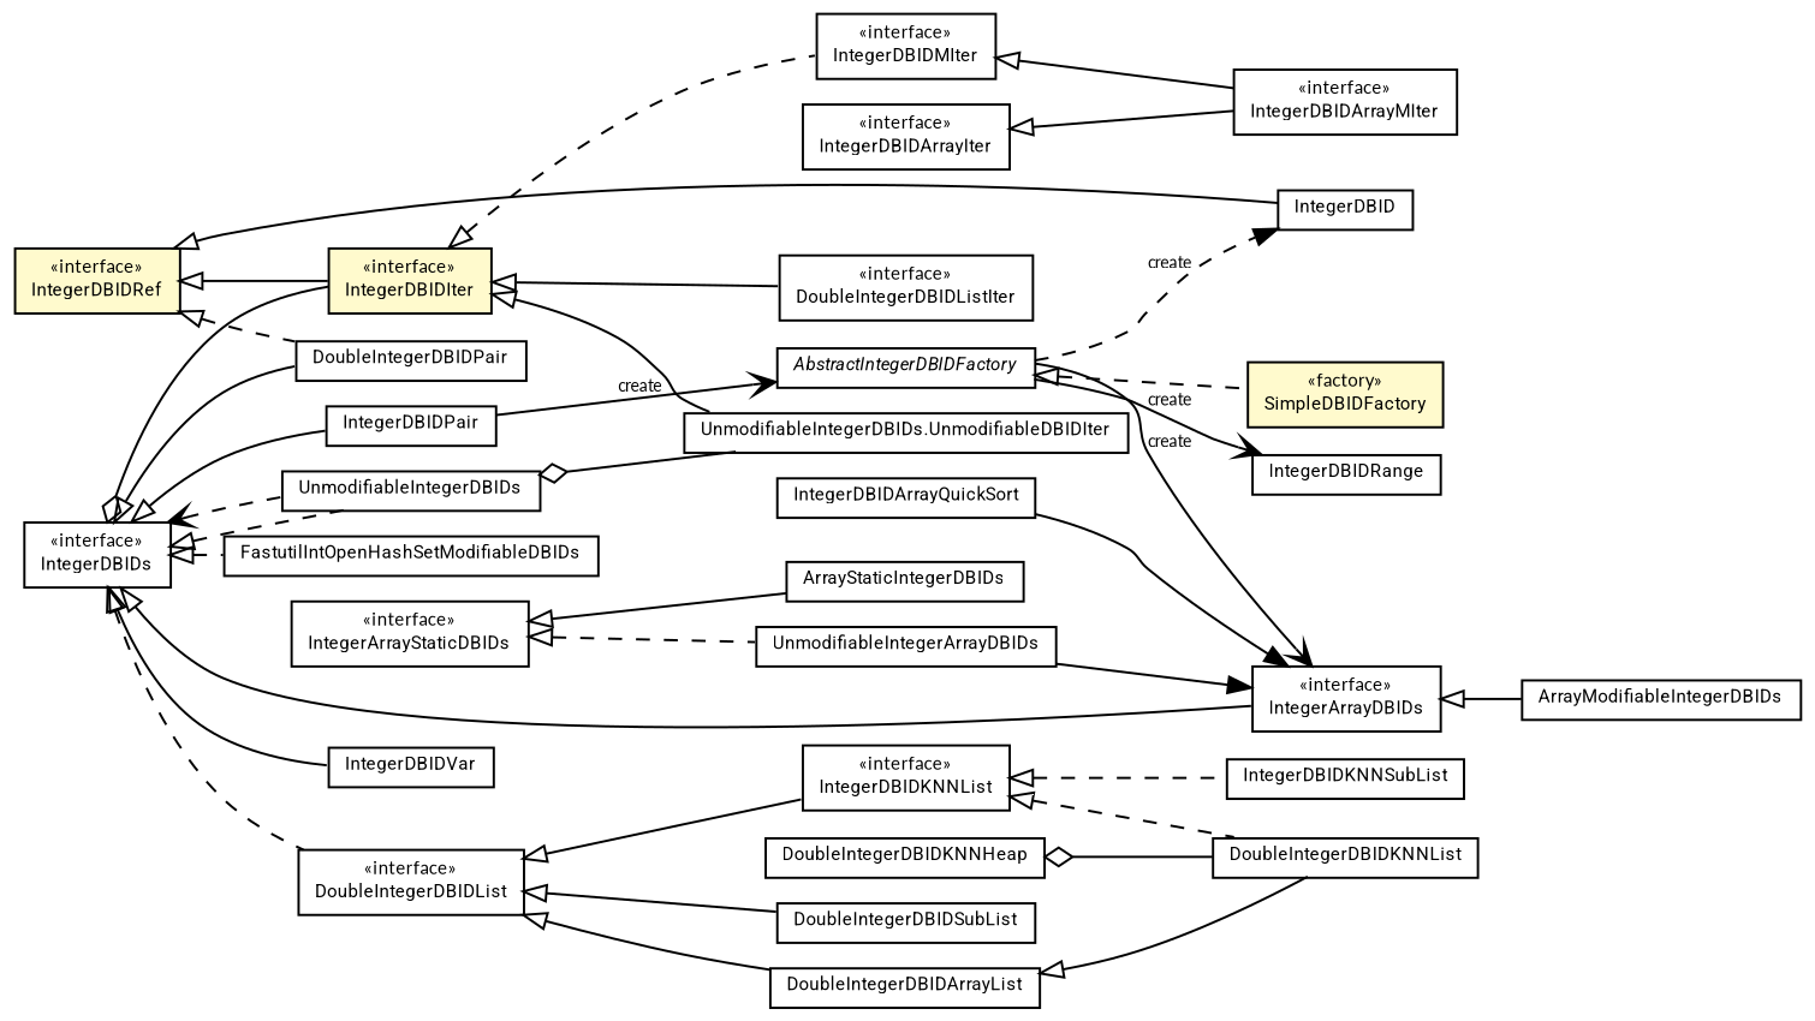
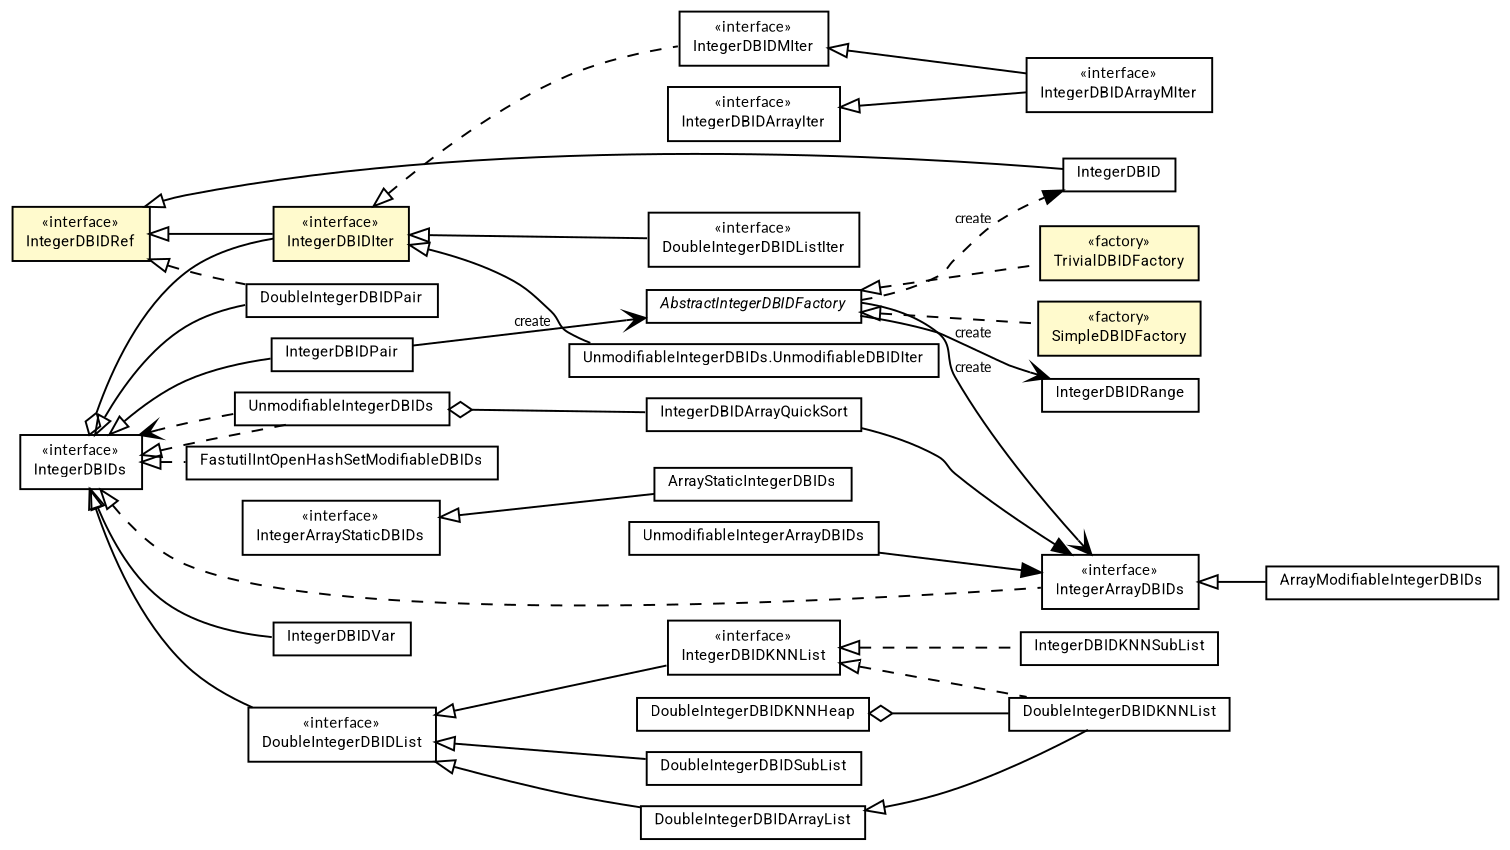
  digraph {
    fontname=Lato
    nodesep=0.15
    rankdir=LR
    ranksep=0.25
    node [fontcolor=black fontname=Lato fontsize=8 margin=0 shape=plaintext]
    edge [color=black fontname=Lato fontsize=7 labelfontname=Roboto labelfontsize=7 style=solid weight=9 arrowtail=empty dir=back]
    n1 [height=0 label=<<table title="de.lmu.ifi.dbs.elki.database.ids.integer.FastutilIntOpenHashSetModifiableDBIDs" border="0" cellborder="1" cellspacing="0" cellpadding="2" href="FastutilIntOpenHashSetModifiableDBIDs.html" target="_parent"> 		<tr><td><table border="0" cellspacing="0" cellpadding="1"> 		<tr><td align="center" balign="center"> <font face="Roboto">FastutilIntOpenHashSetModifiableDBIDs</font> </td></tr> 		</table></td></tr> 		</table>> width=0]
    n2 [height=0 label=<<table title="de.lmu.ifi.dbs.elki.database.ids.integer.IntegerDBIDPair" border="0" cellborder="1" cellspacing="0" cellpadding="2" href="IntegerDBIDPair.html" target="_parent"> 		<tr><td><table border="0" cellspacing="0" cellpadding="1"> 		<tr><td align="center" balign="center"> <font face="Roboto">IntegerDBIDPair</font> </td></tr> 		</table></td></tr> 		</table>> width=0]
    n3 [height=0 label=<<table title="de.lmu.ifi.dbs.elki.database.ids.integer.AbstractIntegerDBIDFactory" border="0" cellborder="1" cellspacing="0" cellpadding="2" href="AbstractIntegerDBIDFactory.html" target="_parent"> 		<tr><td><table border="0" cellspacing="0" cellpadding="1"> 		<tr><td align="center" balign="center"> <font face="Roboto"><i>AbstractIntegerDBIDFactory</i></font> </td></tr> 		</table></td></tr> 		</table>> width=0]
    n4 [height=0 label=<<table title="de.lmu.ifi.dbs.elki.database.ids.integer.IntegerDBIDRange" border="0" cellborder="1" cellspacing="0" cellpadding="2" href="IntegerDBIDRange.html" target="_parent"> 		<tr><td><table border="0" cellspacing="0" cellpadding="1"> 		<tr><td align="center" balign="center"> <font face="Roboto">IntegerDBIDRange</font> </td></tr> 		</table></td></tr> 		</table>> width=0]
    n5 [height=0 label=<<table title="de.lmu.ifi.dbs.elki.database.ids.integer.IntegerDBID" border="0" cellborder="1" cellspacing="0" cellpadding="2" href="IntegerDBID.html" target="_parent"> 		<tr><td><table border="0" cellspacing="0" cellpadding="1"> 		<tr><td align="center" balign="center"> <font face="Roboto">IntegerDBID</font> </td></tr> 		</table></td></tr> 		</table>> width=0]
+   n6 [height=0 label=<<table title="de.lmu.ifi.dbs.elki.database.ids.integer.TrivialDBIDFactory" border="0" cellborder="1" cellspacing="0" cellpadding="2" bgcolor="LemonChiffon" href="TrivialDBIDFactory.html" target="_parent"> 		<tr><td><table border="0" cellspacing="0" cellpadding="1"> 		<tr><td align="center" balign="center"> &#171;factory&#187; </td></tr> 		<tr><td align="center" balign="center"> <font face="Roboto">TrivialDBIDFactory</font> </td></tr> 		</table></td></tr> 		</table>> width=0]
    n7 [height=0 label=<<table title="de.lmu.ifi.dbs.elki.database.ids.integer.SimpleDBIDFactory" border="0" cellborder="1" cellspacing="0" cellpadding="2" bgcolor="LemonChiffon" href="SimpleDBIDFactory.html" target="_parent"> 		<tr><td><table border="0" cellspacing="0" cellpadding="1"> 		<tr><td align="center" balign="center"> &#171;factory&#187; </td></tr> 		<tr><td align="center" balign="center"> <font face="Roboto">SimpleDBIDFactory</font> </td></tr> 		</table></td></tr> 		</table>> width=0]
    n8 [height=0 label=<<table title="de.lmu.ifi.dbs.elki.database.ids.integer.IntegerArrayDBIDs" border="0" cellborder="1" cellspacing="0" cellpadding="2" href="IntegerArrayDBIDs.html" target="_parent"> 		<tr><td><table border="0" cellspacing="0" cellpadding="1"> 		<tr><td align="center" balign="center"> &#171;interface&#187; </td></tr> 		<tr><td align="center" balign="center"> <font face="Roboto">IntegerArrayDBIDs</font> </td></tr> 		</table></td></tr> 		</table>> width=0]
    n9 [height=0 label=<<table title="de.lmu.ifi.dbs.elki.database.ids.integer.ArrayModifiableIntegerDBIDs" border="0" cellborder="1" cellspacing="0" cellpadding="2" href="ArrayModifiableIntegerDBIDs.html" target="_parent"> 		<tr><td><table border="0" cellspacing="0" cellpadding="1"> 		<tr><td align="center" balign="center"> <font face="Roboto">ArrayModifiableIntegerDBIDs</font> </td></tr> 		</table></td></tr> 		</table>> width=0]
    n10 [height=0 label=<<table title="de.lmu.ifi.dbs.elki.database.ids.integer.DoubleIntegerDBIDListIter" border="0" cellborder="1" cellspacing="0" cellpadding="2" href="DoubleIntegerDBIDListIter.html" target="_parent"> 		<tr><td><table border="0" cellspacing="0" cellpadding="1"> 		<tr><td align="center" balign="center"> &#171;interface&#187; </td></tr> 		<tr><td align="center" balign="center"> <font face="Roboto">DoubleIntegerDBIDListIter</font> </td></tr> 		</table></td></tr> 		</table>> width=0]
    n11 [height=0 label=<<table title="de.lmu.ifi.dbs.elki.database.ids.integer.IntegerDBIDMIter" border="0" cellborder="1" cellspacing="0" cellpadding="2" href="IntegerDBIDMIter.html" target="_parent"> 		<tr><td><table border="0" cellspacing="0" cellpadding="1"> 		<tr><td align="center" balign="center"> &#171;interface&#187; </td></tr> 		<tr><td align="center" balign="center"> <font face="Roboto">IntegerDBIDMIter</font> </td></tr> 		</table></td></tr> 		</table>> width=0]
    n12 [height=0 label=<<table title="de.lmu.ifi.dbs.elki.database.ids.integer.IntegerDBIDArrayMIter" border="0" cellborder="1" cellspacing="0" cellpadding="2" href="IntegerDBIDArrayMIter.html" target="_parent"> 		<tr><td><table border="0" cellspacing="0" cellpadding="1"> 		<tr><td align="center" balign="center"> &#171;interface&#187; </td></tr> 		<tr><td align="center" balign="center"> <font face="Roboto">IntegerDBIDArrayMIter</font> </td></tr> 		</table></td></tr> 		</table>> width=0]
    n13 [height=0 label=<<table title="de.lmu.ifi.dbs.elki.database.ids.integer.DoubleIntegerDBIDArrayList" border="0" cellborder="1" cellspacing="0" cellpadding="2" href="DoubleIntegerDBIDArrayList.html" target="_parent"> 		<tr><td><table border="0" cellspacing="0" cellpadding="1"> 		<tr><td align="center" balign="center"> <font face="Roboto">DoubleIntegerDBIDArrayList</font> </td></tr> 		</table></td></tr> 		</table>> width=0]
    n14 [height=0 label=<<table title="de.lmu.ifi.dbs.elki.database.ids.integer.DoubleIntegerDBIDKNNList" border="0" cellborder="1" cellspacing="0" cellpadding="2" href="DoubleIntegerDBIDKNNList.html" target="_parent"> 		<tr><td><table border="0" cellspacing="0" cellpadding="1"> 		<tr><td align="center" balign="center"> <font face="Roboto">DoubleIntegerDBIDKNNList</font> </td></tr> 		</table></td></tr> 		</table>> width=0]
    n15 [height=0 label=<<table title="de.lmu.ifi.dbs.elki.database.ids.integer.IntegerDBIDVar" border="0" cellborder="1" cellspacing="0" cellpadding="2" href="IntegerDBIDVar.html" target="_parent"> 		<tr><td><table border="0" cellspacing="0" cellpadding="1"> 		<tr><td align="center" balign="center"> <font face="Roboto">IntegerDBIDVar</font> </td></tr> 		</table></td></tr> 		</table>> width=0]
    n16 [height=0 label=<<table title="de.lmu.ifi.dbs.elki.database.ids.integer.IntegerDBIDIter" border="0" cellborder="1" cellspacing="0" cellpadding="2" bgcolor="LemonChiffon" href="IntegerDBIDIter.html" target="_parent"> 		<tr><td><table border="0" cellspacing="0" cellpadding="1"> 		<tr><td align="center" balign="center"> &#171;interface&#187; </td></tr> 		<tr><td align="center" balign="center"> <font face="Roboto">IntegerDBIDIter</font> </td></tr> 		</table></td></tr> 		</table>> width=0]
    n17 [height=0 label=<<table title="de.lmu.ifi.dbs.elki.database.ids.integer.UnmodifiableIntegerDBIDs.UnmodifiableDBIDIter" border="0" cellborder="1" cellspacing="0" cellpadding="2" href="UnmodifiableIntegerDBIDs.UnmodifiableDBIDIter.html" target="_parent"> 		<tr><td><table border="0" cellspacing="0" cellpadding="1"> 		<tr><td align="center" balign="center"> <font face="Roboto">UnmodifiableIntegerDBIDs.UnmodifiableDBIDIter</font> </td></tr> 		</table></td></tr> 		</table>> width=0]
    n18 [height=0 label=<<table title="de.lmu.ifi.dbs.elki.database.ids.integer.IntegerDBIDArrayIter" border="0" cellborder="1" cellspacing="0" cellpadding="2" href="IntegerDBIDArrayIter.html" target="_parent"> 		<tr><td><table border="0" cellspacing="0" cellpadding="1"> 		<tr><td align="center" balign="center"> &#171;interface&#187; </td></tr> 		<tr><td align="center" balign="center"> <font face="Roboto">IntegerDBIDArrayIter</font> </td></tr> 		</table></td></tr> 		</table>> width=0]
    n19 [height=0 label=<<table title="de.lmu.ifi.dbs.elki.database.ids.integer.UnmodifiableIntegerArrayDBIDs" border="0" cellborder="1" cellspacing="0" cellpadding="2" href="UnmodifiableIntegerArrayDBIDs.html" target="_parent"> 		<tr><td><table border="0" cellspacing="0" cellpadding="1"> 		<tr><td align="center" balign="center"> <font face="Roboto">UnmodifiableIntegerArrayDBIDs</font> </td></tr> 		</table></td></tr> 		</table>> width=0]
    n20 [height=0 label=<<table title="de.lmu.ifi.dbs.elki.database.ids.integer.IntegerDBIDKNNList" border="0" cellborder="1" cellspacing="0" cellpadding="2" href="IntegerDBIDKNNList.html" target="_parent"> 		<tr><td><table border="0" cellspacing="0" cellpadding="1"> 		<tr><td align="center" balign="center"> &#171;interface&#187; </td></tr> 		<tr><td align="center" balign="center"> <font face="Roboto">IntegerDBIDKNNList</font> </td></tr> 		</table></td></tr> 		</table>> width=0]
    n21 [height=0 label=<<table title="de.lmu.ifi.dbs.elki.database.ids.integer.IntegerDBIDKNNSubList" border="0" cellborder="1" cellspacing="0" cellpadding="2" href="IntegerDBIDKNNSubList.html" target="_parent"> 		<tr><td><table border="0" cellspacing="0" cellpadding="1"> 		<tr><td align="center" balign="center"> <font face="Roboto">IntegerDBIDKNNSubList</font> </td></tr> 		</table></td></tr> 		</table>> width=0]
    n22 [height=0 label=<<table title="de.lmu.ifi.dbs.elki.database.ids.integer.IntegerDBIDRef" border="0" cellborder="1" cellspacing="0" cellpadding="2" bgcolor="LemonChiffon" href="IntegerDBIDRef.html" target="_parent"> 		<tr><td><table border="0" cellspacing="0" cellpadding="1"> 		<tr><td align="center" balign="center"> &#171;interface&#187; </td></tr> 		<tr><td align="center" balign="center"> <font face="Roboto">IntegerDBIDRef</font> </td></tr> 		</table></td></tr> 		</table>> width=0]
    n23 [height=0 label=<<table title="de.lmu.ifi.dbs.elki.database.ids.integer.DoubleIntegerDBIDPair" border="0" cellborder="1" cellspacing="0" cellpadding="2" href="DoubleIntegerDBIDPair.html" target="_parent"> 		<tr><td><table border="0" cellspacing="0" cellpadding="1"> 		<tr><td align="center" balign="center"> <font face="Roboto">DoubleIntegerDBIDPair</font> </td></tr> 		</table></td></tr> 		</table>> width=0]
    n24 [height=0 label=<<table title="de.lmu.ifi.dbs.elki.database.ids.integer.ArrayStaticIntegerDBIDs" border="0" cellborder="1" cellspacing="0" cellpadding="2" href="ArrayStaticIntegerDBIDs.html" target="_parent"> 		<tr><td><table border="0" cellspacing="0" cellpadding="1"> 		<tr><td align="center" balign="center"> <font face="Roboto">ArrayStaticIntegerDBIDs</font> </td></tr> 		</table></td></tr> 		</table>> width=0]
    n25 [height=0 label=<<table title="de.lmu.ifi.dbs.elki.database.ids.integer.DoubleIntegerDBIDSubList" border="0" cellborder="1" cellspacing="0" cellpadding="2" href="DoubleIntegerDBIDSubList.html" target="_parent"> 		<tr><td><table border="0" cellspacing="0" cellpadding="1"> 		<tr><td align="center" balign="center"> <font face="Roboto">DoubleIntegerDBIDSubList</font> </td></tr> 		</table></td></tr> 		</table>> width=0]
    n26 [height=0 label=<<table title="de.lmu.ifi.dbs.elki.database.ids.integer.DoubleIntegerDBIDList" border="0" cellborder="1" cellspacing="0" cellpadding="2" href="DoubleIntegerDBIDList.html" target="_parent"> 		<tr><td><table border="0" cellspacing="0" cellpadding="1"> 		<tr><td align="center" balign="center"> &#171;interface&#187; </td></tr> 		<tr><td align="center" balign="center"> <font face="Roboto">DoubleIntegerDBIDList</font> </td></tr> 		</table></td></tr> 		</table>> width=0]
    n27 [height=0 label=<<table title="de.lmu.ifi.dbs.elki.database.ids.integer.IntegerDBIDArrayQuickSort" border="0" cellborder="1" cellspacing="0" cellpadding="2" href="IntegerDBIDArrayQuickSort.html" target="_parent"> 		<tr><td><table border="0" cellspacing="0" cellpadding="1"> 		<tr><td align="center" balign="center"> <font face="Roboto">IntegerDBIDArrayQuickSort</font> </td></tr> 		</table></td></tr> 		</table>> width=0]
    n28 [height=0 label=<<table title="de.lmu.ifi.dbs.elki.database.ids.integer.IntegerDBIDs" border="0" cellborder="1" cellspacing="0" cellpadding="2" href="IntegerDBIDs.html" target="_parent"> 		<tr><td><table border="0" cellspacing="0" cellpadding="1"> 		<tr><td align="center" balign="center"> &#171;interface&#187; </td></tr> 		<tr><td align="center" balign="center"> <font face="Roboto">IntegerDBIDs</font> </td></tr> 		</table></td></tr> 		</table>> width=0]
    n29 [height=0 label=<<table title="de.lmu.ifi.dbs.elki.database.ids.integer.UnmodifiableIntegerDBIDs" border="0" cellborder="1" cellspacing="0" cellpadding="2" href="UnmodifiableIntegerDBIDs.html" target="_parent"> 		<tr><td><table border="0" cellspacing="0" cellpadding="1"> 		<tr><td align="center" balign="center"> <font face="Roboto">UnmodifiableIntegerDBIDs</font> </td></tr> 		</table></td></tr> 		</table>> width=0]
    n30 [height=0 label=<<table title="de.lmu.ifi.dbs.elki.database.ids.integer.IntegerArrayStaticDBIDs" border="0" cellborder="1" cellspacing="0" cellpadding="2" href="IntegerArrayStaticDBIDs.html" target="_parent"> 		<tr><td><table border="0" cellspacing="0" cellpadding="1"> 		<tr><td align="center" balign="center"> &#171;interface&#187; </td></tr> 		<tr><td align="center" balign="center"> <font face="Roboto">IntegerArrayStaticDBIDs</font> </td></tr> 		</table></td></tr> 		</table>> width=0]
    n31 [height=0 label=<<table title="de.lmu.ifi.dbs.elki.database.ids.integer.DoubleIntegerDBIDKNNHeap" border="0" cellborder="1" cellspacing="0" cellpadding="2" href="DoubleIntegerDBIDKNNHeap.html" target="_parent"> 		<tr><td><table border="0" cellspacing="0" cellpadding="1"> 		<tr><td align="center" balign="center"> <font face="Roboto">DoubleIntegerDBIDKNNHeap</font> </td></tr> 		</table></td></tr> 		</table>> width=0]
    n2 -> n3 [arrowhead=vee label=create weight=1 arrowtail="" dir=""]
    n3 -> n4 [arrowhead=vee label=create weight=1 arrowtail="" dir=""]
    n3 -> n5 [arrowhead=normal label=create style=dashed weight=1 arrowtail="" dir=""]
+   n3 -> n6 [style=dashed weight=10]
    n3 -> n7 [style=dashed weight=10]
    n3 -> n8 [arrowhead=vee label=create weight=1 arrowtail="" dir=""]
    n8 -> n9
    n11 -> n12
    n13 -> n14 [weight=10]
    n16 -> n10
    n16 -> n11 [style=dashed]
    n16 -> n17
    n18 -> n12
    n19 -> n8 [arrowhead=normal weight=2 arrowtail="" dir=""]
    n20 -> n14 [style=dashed]
    n20 -> n21 [style=dashed]
    n22 -> n5
    n22 -> n16
    n22 -> n23 [style=dashed]
    n26 -> n13
    n26 -> n20
    n26 -> n25
    n27 -> n8 [arrowhead=normal weight=2 arrowtail="" dir=""]
    n28 -> n1 [style=dashed]
    n28 -> n2
-   n28 -> n8
+   n28 -> n8 [style=dashed]
    n28 -> n15
    n28 -> n16 [arrowhead=none arrowtail=ediamond weight=4]
    n28 -> n23
-   n28 -> n26 [style=dashed]
+   n28 -> n26
    n28 -> n29 [style=dashed]
-   n29 -> n17 [arrowhead=none arrowtail=ediamond weight=4]
+   n29 -> n27 [arrowhead=none arrowtail=ediamond weight=4]
    n29 -> n28 [arrowhead=vee style=dashed weight=2 arrowtail="" dir=""]
-   n30 -> n19 [style=dashed]
    n30 -> n24
    n31 -> n14 [arrowhead=none arrowtail=ediamond weight=4]
  }
